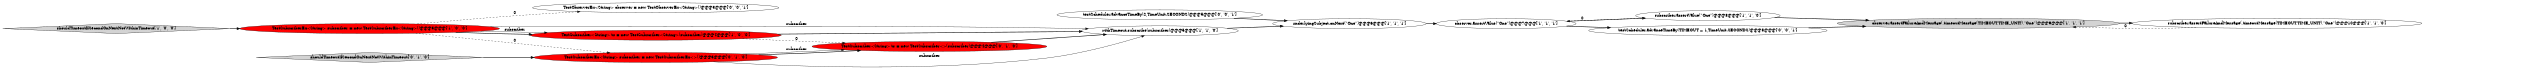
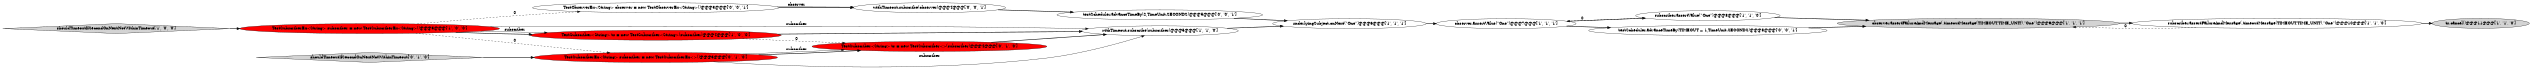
  digraph {
    rankdir=LR
    node [fillcolor=white shape=ellipse style=filled]
    edge [style=bold]
    n1 [fillcolor=red label="TestSubscriberEx<String> subscriber = new TestSubscriberEx<>()@@@3@@@['0', '1', '0']"]
    n2 [label="withTimeout.subscribe(subscriber)@@@5@@@['1', '1', '0']"]
    n3 [fillcolor=red label="TestSubscriber<String> ts = new TestSubscriber<>(subscriber)@@@4@@@['0', '1', '0']"]
    n4 [label="underlyingSubject.onNext(\"One\")@@@6@@@['1', '1', '1']"]
    n5 [label="subscriber.assertValue(\"One\")@@@8@@@['1', '1', '0']"]
    n6 [label="observer.assertValue(\"One\")@@@7@@@['1', '1', '1']"]
    n7 [fillcolor=lightgray label="observer.assertFailureAndMessage(,timeoutMessage(TIMEOUT,TIME_UNIT),\"One\")@@@9@@@['1', '1', '1']"]
    n8 [label="testScheduler.advanceTimeBy(TIMEOUT + 1,TimeUnit.SECONDS)@@@8@@@['0', '0', '1']"]
    n9 [label="subscriber.assertFailureAndMessage(,timeoutMessage(TIMEOUT,TIME_UNIT),\"One\")@@@10@@@['1', '1', '0']"]
+   n10 [label="withTimeout.subscribe(observer)@@@4@@@['0', '0', '1']"]
    n11 [label="testScheduler.advanceTimeBy(2,TimeUnit.SECONDS)@@@5@@@['0', '0', '1']"]
    n12 [fillcolor=lightgray label="shouldTimeoutIfSecondOnNextNotWithinTimeout['0', '1', '0']" shape=diamond]
    n13 [label="TestObserverEx<String> observer = new TestObserverEx<String>()@@@3@@@['0', '0', '1']"]
    n14 [fillcolor=red label="TestSubscriberEx<String> subscriber = new TestSubscriberEx<String>()@@@3@@@['1', '0', '0']"]
    n15 [fillcolor=red label="TestSubscriber<String> ts = new TestSubscriber<String>(subscriber)@@@4@@@['1', '0', '0']"]
+   n16 [fillcolor=lightgray label="ts.cancel()@@@11@@@['1', '1', '0']"]
    n17 [fillcolor=lightgray label="shouldTimeoutIfSecondOnNextNotWithinTimeout['1', '0', '0']" shape=diamond]
    n1 -> n2 [label=subscriber style=solid]
    n1 -> n3 [label=subscriber style=solid]
    n1 -> n3
    n2 -> n4
    n3 -> n2
    n4 -> n6
    n5 -> n6 [label=0 style=dashed]
    n5 -> n7
    n6 -> n5
    n6 -> n8
    n7 -> n9
    n8 -> n7
    n9 -> n7 [label=0 style=dashed]
+   n9 -> n16
+   n10 -> n11
    n11 -> n4
    n12 -> n1
+   n13 -> n10
+   n13 -> n10 [label=observer style=solid]
    n14 -> n1 [label=0 style=dashed]
    n14 -> n2 [label=subscriber style=solid]
    n14 -> n13 [label=0 style=dashed]
    n14 -> n15
    n14 -> n15 [label=subscriber style=solid]
    n15 -> n2
    n15 -> n3 [label=0 style=dashed]
    n17 -> n14
  }
